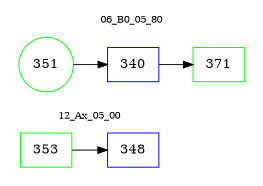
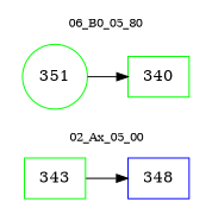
  digraph {
    rankdir=LR
    node [color=green shape=box]
    edge [color=black]
-   n1 [label=353]
+   n1 [label=343]
    n2 [color=blue label=348]
    n3 [label=351 shape=circle]
-   n4 [color=blue label=340]
-   n5 [label=371]
+   n4 [label=340]
    subgraph cluster_1 {
      color=white
      fontsize=10
-     label="12_Ax_05_00"
+     label="02_Ax_05_00"
      n1
      n2
    }
    subgraph cluster_2 {
      color=white
      fontsize=10
      label="06_B0_05_80"
      n3
      n4
-     n5
    }
    n1 -> n2
    n3 -> n4
-   n4 -> n5
  }
